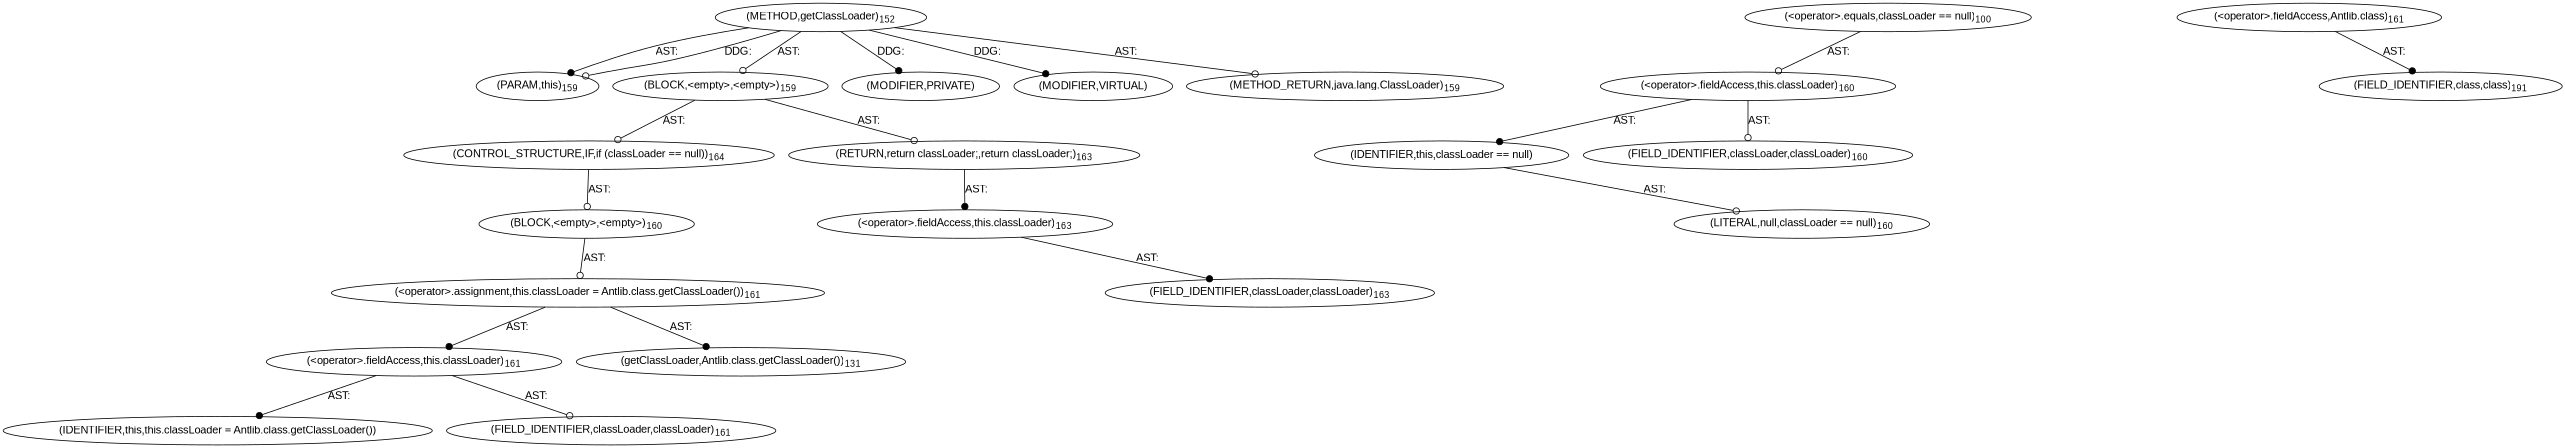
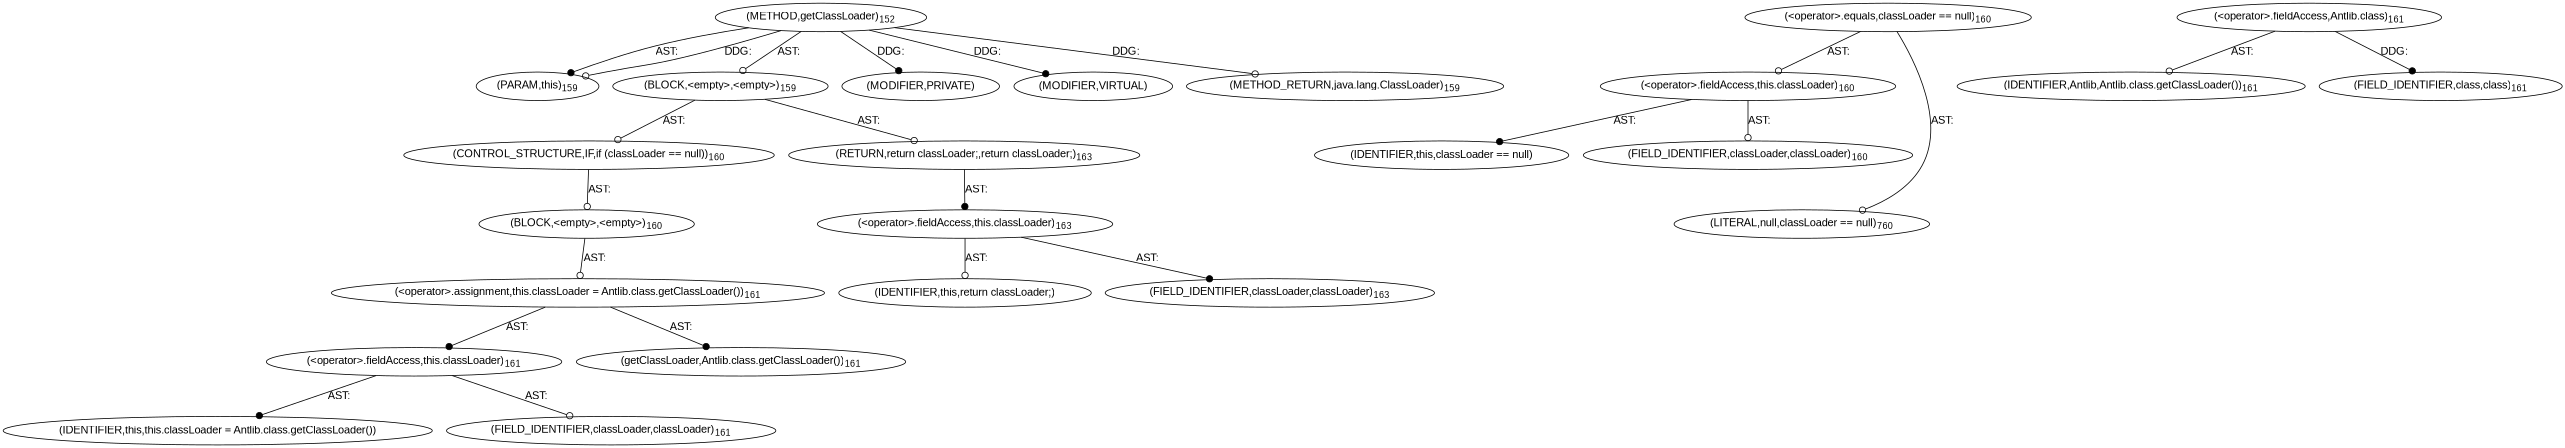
  digraph {
    fontname="Liberation Sans"
    node [fontname="Liberation Sans"]
    edge [arrowhead=odot fontname="Liberation Sans"]
    n1 [label=<(METHOD,getClassLoader)<SUB>152</SUB>>]
    n2 [label=<(PARAM,this)<SUB>159</SUB>>]
    n3 [label=<(BLOCK,&lt;empty&gt;,&lt;empty&gt;)<SUB>159</SUB>>]
    n4 [label=<(MODIFIER,PRIVATE)>]
    n5 [label=<(MODIFIER,VIRTUAL)>]
    n6 [label=<(METHOD_RETURN,java.lang.ClassLoader)<SUB>159</SUB>>]
-   n7 [label=<(CONTROL_STRUCTURE,IF,if (classLoader == null))<SUB>164</SUB>>]
+   n7 [label=<(CONTROL_STRUCTURE,IF,if (classLoader == null))<SUB>160</SUB>>]
    n8 [label=<(RETURN,return classLoader;,return classLoader;)<SUB>163</SUB>>]
    n9 [label=<(BLOCK,&lt;empty&gt;,&lt;empty&gt;)<SUB>160</SUB>>]
    n10 [label=<(&lt;operator&gt;.fieldAccess,this.classLoader)<SUB>163</SUB>>]
-   n11 [label=<(&lt;operator&gt;.equals,classLoader == null)<SUB>100</SUB>>]
+   n11 [label=<(&lt;operator&gt;.equals,classLoader == null)<SUB>160</SUB>>]
    n12 [label=<(&lt;operator&gt;.fieldAccess,this.classLoader)<SUB>160</SUB>>]
-   n13 [label=<(LITERAL,null,classLoader == null)<SUB>160</SUB>>]
+   n13 [label=<(LITERAL,null,classLoader == null)<SUB>760</SUB>>]
    n14 [label=<(&lt;operator&gt;.assignment,this.classLoader = Antlib.class.getClassLoader())<SUB>161</SUB>>]
    n15 [label=<(IDENTIFIER,this,classLoader == null)>]
    n16 [label=<(FIELD_IDENTIFIER,classLoader,classLoader)<SUB>160</SUB>>]
    n17 [label=<(&lt;operator&gt;.fieldAccess,this.classLoader)<SUB>161</SUB>>]
-   n18 [label=<(getClassLoader,Antlib.class.getClassLoader())<SUB>131</SUB>>]
+   n18 [label=<(getClassLoader,Antlib.class.getClassLoader())<SUB>161</SUB>>]
    n19 [label=<(IDENTIFIER,this,this.classLoader = Antlib.class.getClassLoader())>]
    n20 [label=<(FIELD_IDENTIFIER,classLoader,classLoader)<SUB>161</SUB>>]
    n21 [label=<(&lt;operator&gt;.fieldAccess,Antlib.class)<SUB>161</SUB>>]
-   n23 [label=<(FIELD_IDENTIFIER,class,class)<SUB>191</SUB>>]
+   n22 [label=<(IDENTIFIER,Antlib,Antlib.class.getClassLoader())<SUB>161</SUB>>]
+   n23 [label=<(FIELD_IDENTIFIER,class,class)<SUB>161</SUB>>]
+   n24 [label=<(IDENTIFIER,this,return classLoader;)>]
    n25 [label=<(FIELD_IDENTIFIER,classLoader,classLoader)<SUB>163</SUB>>]
    n1 -> n2 [arrowhead=dot label="AST: "]
    n1 -> n2 [label="DDG: "]
    n1 -> n3 [label="AST: "]
    n1 -> n4 [arrowhead=dot label="DDG: "]
    n1 -> n5 [arrowhead=dot label="DDG: "]
-   n1 -> n6 [label="AST: "]
+   n1 -> n6 [label="DDG: "]
    n3 -> n7 [label="AST: "]
    n3 -> n8 [label="AST: "]
    n7 -> n9 [label="AST: "]
    n8 -> n10 [arrowhead=dot label="AST: "]
    n9 -> n14 [label="AST: "]
+   n10 -> n24 [label="AST: "]
    n10 -> n25 [arrowhead=dot label="AST: "]
    n11 -> n12 [label="AST: "]
-   n15 -> n13 [label="AST: "]
+   n11 -> n13 [label="AST: "]
    n12 -> n15 [arrowhead=dot label="AST: "]
    n12 -> n16 [label="AST: "]
    n14 -> n17 [arrowhead=dot label="AST: "]
    n14 -> n18 [arrowhead=dot label="AST: "]
    n17 -> n19 [arrowhead=dot label="AST: "]
    n17 -> n20 [label="AST: "]
-   n21 -> n23 [arrowhead=dot label="AST: "]
+   n21 -> n22 [label="AST: "]
+   n21 -> n23 [arrowhead=dot label="DDG: "]
  }
